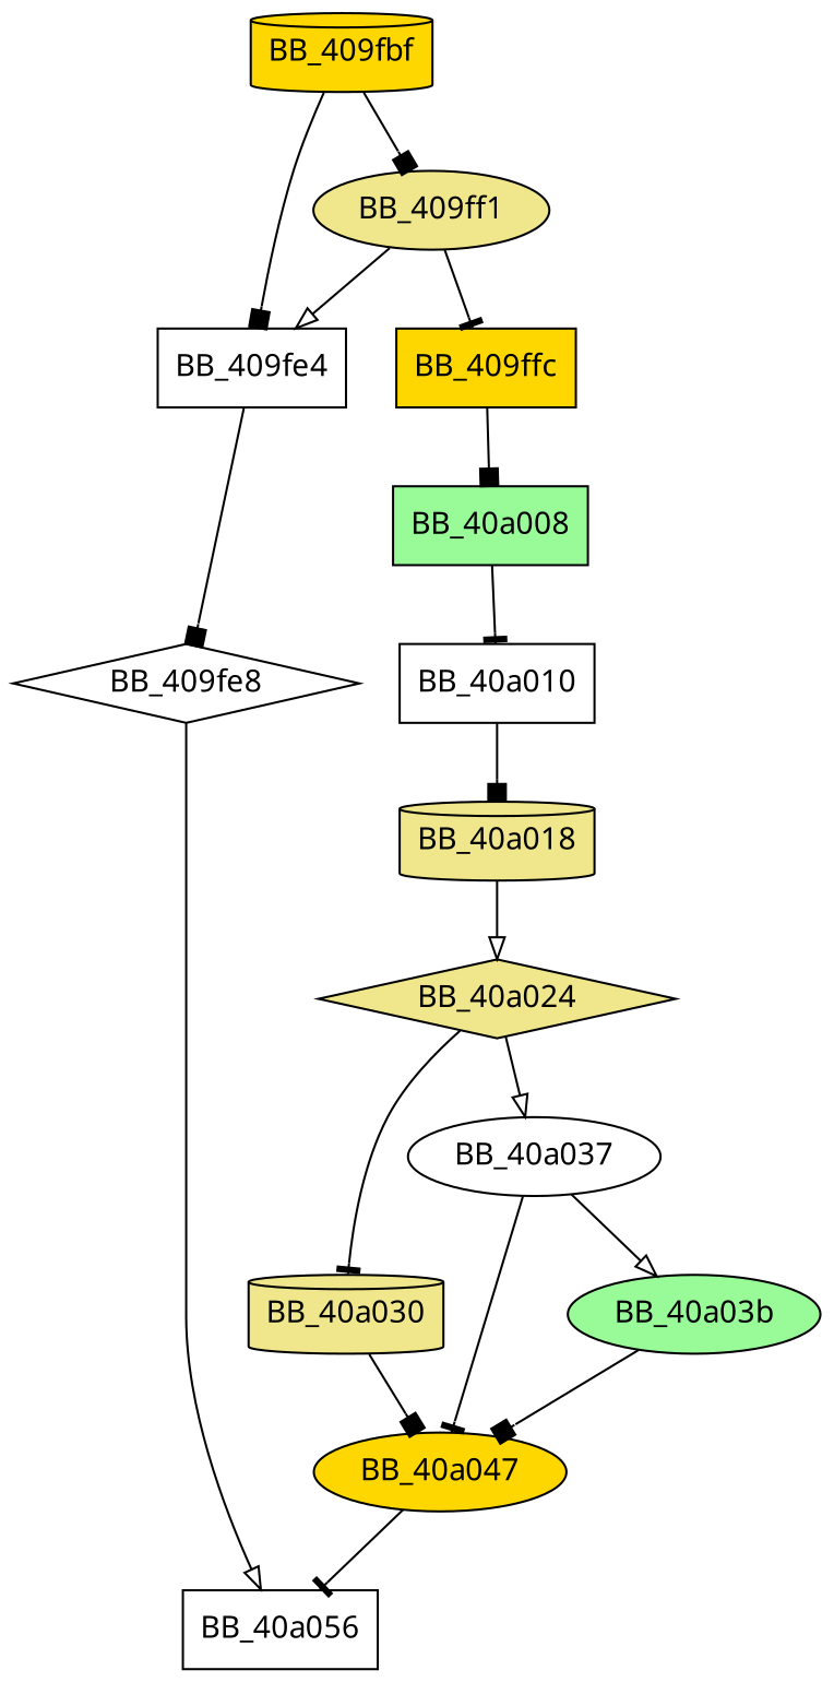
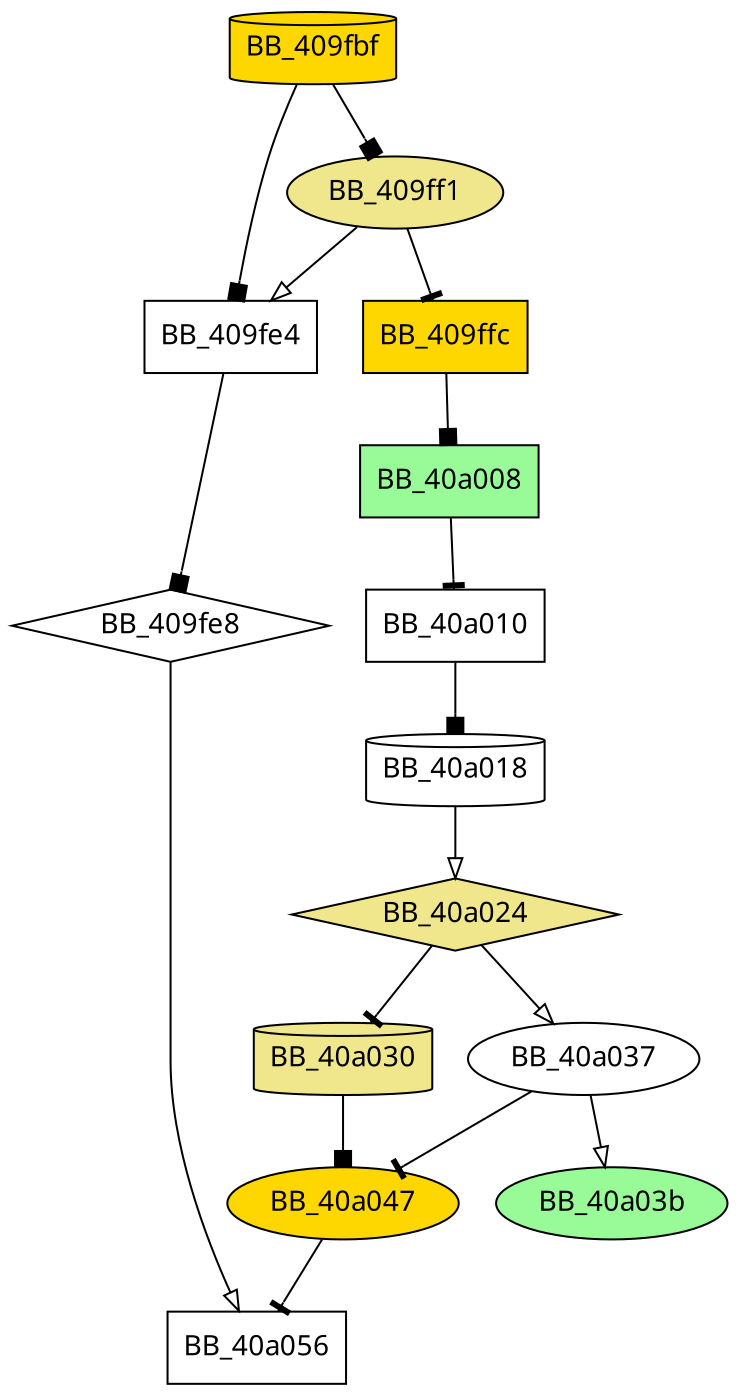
  digraph {
    fontname="Noto Sans"
    node [fillcolor=white fontname="Noto Sans" shape=box style=filled]
    edge [arrowhead=box fontname="Noto Sans"]
    BB_409fbf [fillcolor=gold shape=cylinder]
    BB_409fe4
    BB_409ff1 [fillcolor=khaki shape=ellipse]
    BB_409fe8 [shape=diamond]
    BB_409ffc [fillcolor=gold]
    BB_40a056
    BB_40a008 [fillcolor=palegreen]
    BB_40a010
-   BB_40a018 [fillcolor=khaki shape=cylinder]
+   BB_40a018 [shape=cylinder]
    BB_40a024 [fillcolor=khaki shape=diamond]
    BB_40a030 [fillcolor=khaki shape=cylinder]
    BB_40a037 [shape=ellipse]
    BB_40a047 [fillcolor=gold shape=ellipse]
    BB_40a03b [fillcolor=palegreen shape=ellipse]
    BB_409fbf -> BB_409fe4
    BB_409fbf -> BB_409ff1
    BB_409fe4 -> BB_409fe8
    BB_409ff1 -> BB_409fe4 [arrowhead=onormal]
    BB_409ff1 -> BB_409ffc [arrowhead=tee]
    BB_409fe8 -> BB_40a056 [arrowhead=onormal]
    BB_409ffc -> BB_40a008
    BB_40a008 -> BB_40a010 [arrowhead=tee]
    BB_40a010 -> BB_40a018
    BB_40a018 -> BB_40a024 [arrowhead=onormal]
    BB_40a024 -> BB_40a030 [arrowhead=tee]
    BB_40a024 -> BB_40a037 [arrowhead=onormal]
    BB_40a030 -> BB_40a047
    BB_40a037 -> BB_40a047 [arrowhead=tee]
    BB_40a037 -> BB_40a03b [arrowhead=onormal]
    BB_40a047 -> BB_40a056 [arrowhead=tee]
-   BB_40a03b -> BB_40a047
  }
